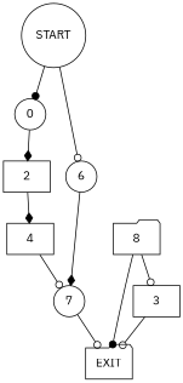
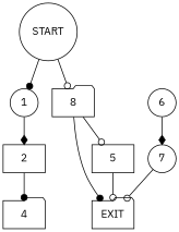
  digraph {
    fontname="IBM Plex Sans"
    node [fontname="IBM Plex Sans" shape=circle]
    edge [arrowhead=odot fontname="IBM Plex Sans"]
    n1 [label=START]
-   1 [label=0]
+   1
    8 [shape=folder]
    2 [shape=box]
    n5 [label=EXIT shape=folder]
-   3 [shape=box]
-   4 [shape=box]
+   3 [shape=box label=5]
+   4 [shape=folder]
    7
    6
    n1 -> 1 [arrowhead=dot]
-   n1 -> 6
+   n1 -> 8
    1 -> 2 [arrowhead=diamond]
    8 -> n5 [arrowhead=dot]
    8 -> 3
-   2 -> 4 [arrowhead=diamond]
+   2 -> 4 [arrowhead=dot]
    3 -> n5
-   4 -> 7
    7 -> n5
    6 -> 7 [arrowhead=diamond]
  }
